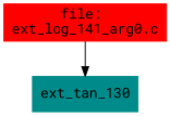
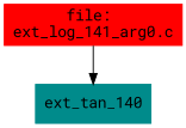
  digraph {
    fontname="Roboto Mono"
    node [shape=box style=filled fontname="Roboto Mono"]
    n1 [color=red label="file: \next_log_141_arg0.c"]
-   n2 [color=cyan4 label=ext_tan_130]
+   n2 [color=cyan4 label=ext_tan_140]
    n1 -> n2 [fontname="Roboto Mono"]
  }
